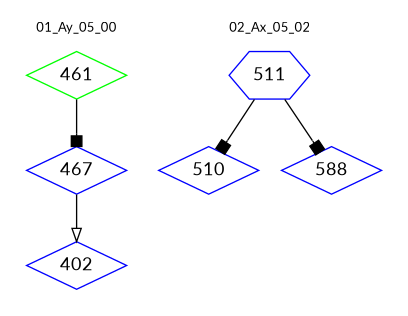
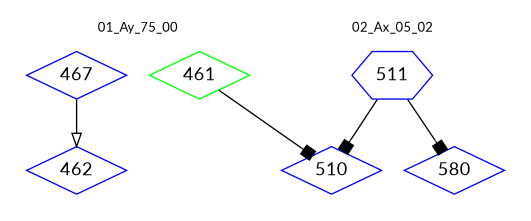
  digraph {
    fontname=Lato
    node [color=blue fontname=Lato shape=diamond]
    edge [arrowhead=box color=black fontname=Lato]
    n1 [color=green label=461]
    n2 [label=467]
-   n3 [label=402]
+   n3 [label=462]
    n4 [label=511 shape=hexagon]
    n5 [label=510]
-   n6 [label=588]
+   n6 [label=580]
    subgraph cluster_1 {
      color=white
      fontsize=10
-     label="01_Ay_05_00"
+     label="01_Ay_75_00"
      n1
      n2
      n3
    }
    subgraph cluster_2 {
      color=white
      fontsize=10
      label="02_Ax_05_02"
      n4
      n5
      n6
    }
-   n1 -> n2
+   n1 -> n5
    n2 -> n3 [arrowhead=onormal]
    n4 -> n5
    n4 -> n6
  }
